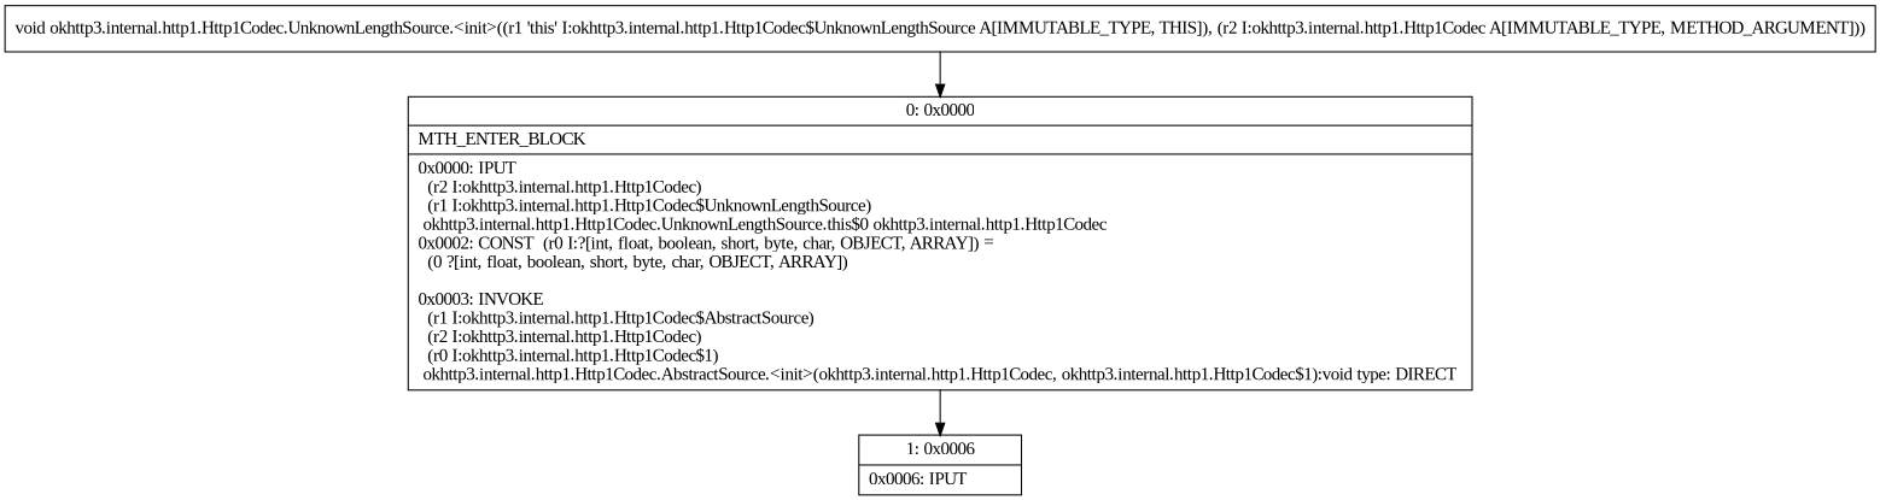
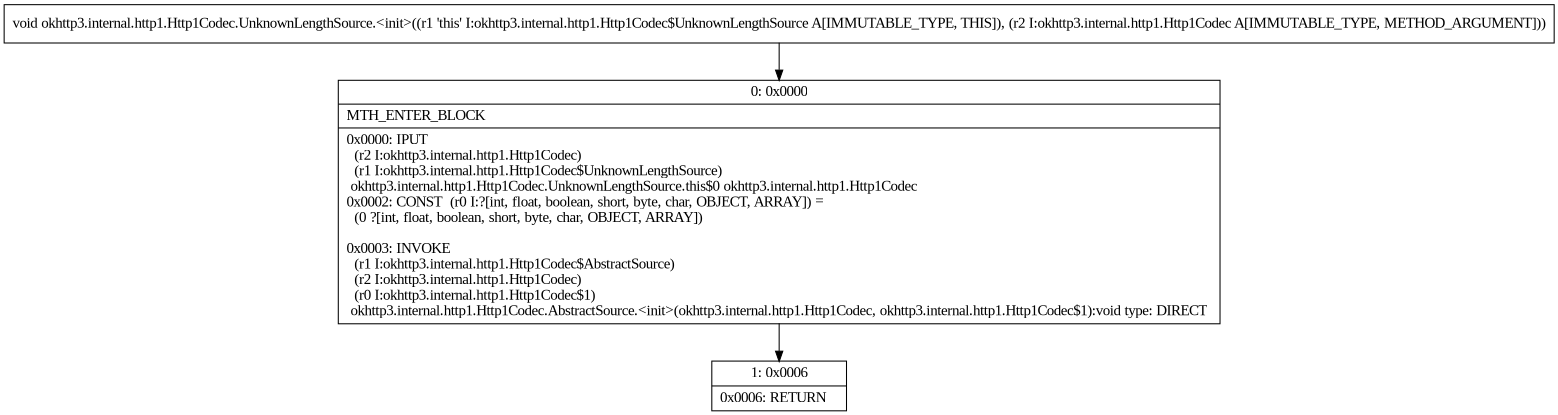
  digraph {
    fontname="Liberation Serif"
    node [shape=record fontname="Liberation Serif"]
    edge [fontname="Liberation Serif"]
    n1 [label="{0\:\ 0x0000|MTH_ENTER_BLOCK\l|0x0000: IPUT  \l  (r2 I:okhttp3.internal.http1.Http1Codec)\l  (r1 I:okhttp3.internal.http1.Http1Codec$UnknownLengthSource)\l okhttp3.internal.http1.Http1Codec.UnknownLengthSource.this$0 okhttp3.internal.http1.Http1Codec \l0x0002: CONST  (r0 I:?[int, float, boolean, short, byte, char, OBJECT, ARRAY]) = \l  (0 ?[int, float, boolean, short, byte, char, OBJECT, ARRAY])\l \l0x0003: INVOKE  \l  (r1 I:okhttp3.internal.http1.Http1Codec$AbstractSource)\l  (r2 I:okhttp3.internal.http1.Http1Codec)\l  (r0 I:okhttp3.internal.http1.Http1Codec$1)\l okhttp3.internal.http1.Http1Codec.AbstractSource.\<init\>(okhttp3.internal.http1.Http1Codec, okhttp3.internal.http1.Http1Codec$1):void type: DIRECT \l}"]
-   n2 [label="{1\:\ 0x0006|0x0006: IPUT   \l}"]
+   n2 [label="{1\:\ 0x0006|0x0006: RETURN   \l}"]
    n3 [label="{void okhttp3.internal.http1.Http1Codec.UnknownLengthSource.\<init\>((r1 'this' I:okhttp3.internal.http1.Http1Codec$UnknownLengthSource A[IMMUTABLE_TYPE, THIS]), (r2 I:okhttp3.internal.http1.Http1Codec A[IMMUTABLE_TYPE, METHOD_ARGUMENT])) }"]
    n1 -> n2
    n3 -> n1
  }
